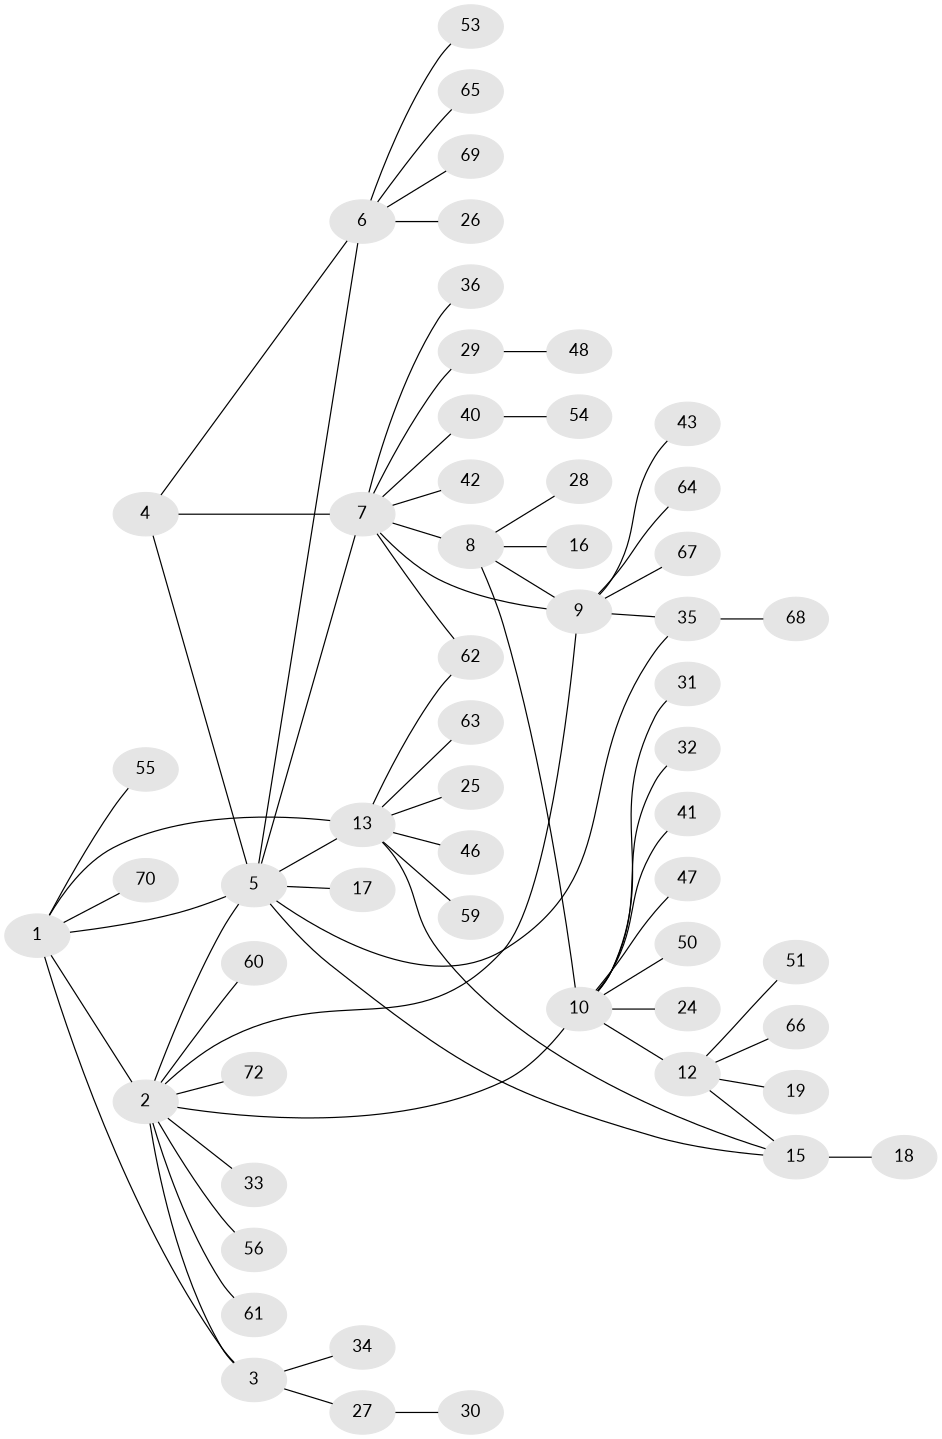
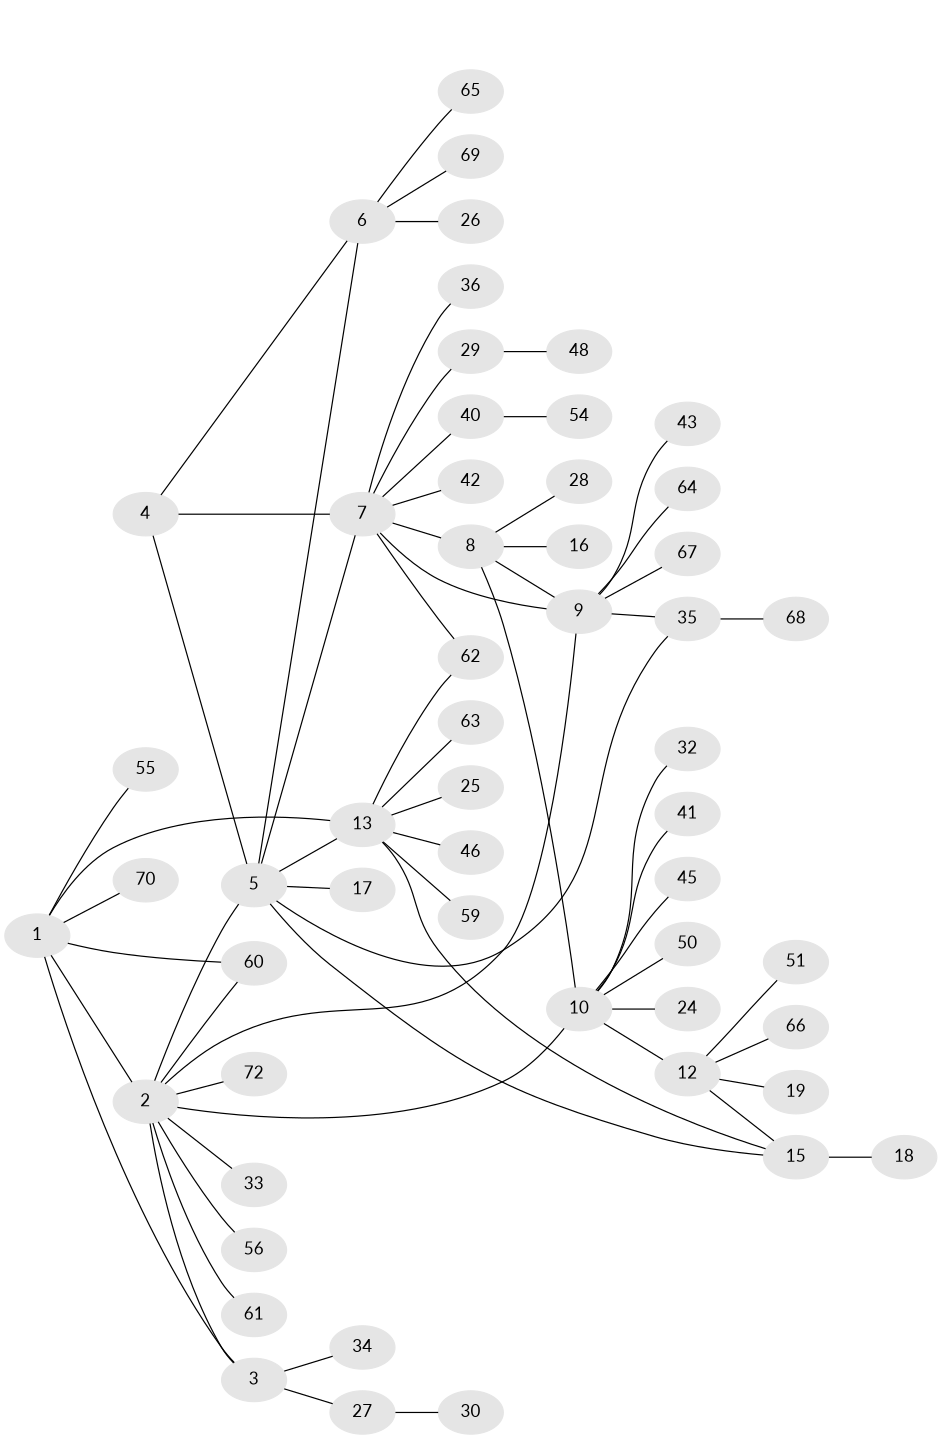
  graph {
    fontname=Lato
    rankdir=LR
    node [color=gray90 fontname=Lato style=filled]
    edge [fontname=Lato]
    1 [super="+23"]
    2 [super="+58"]
    3
    5 [super="+14"]
    13 [super="+52"]
    55
    70
    9 [super="+20"]
    10 [super="+11"]
    33
    56
    60
    61
    72
    27 [super="+38"]
    34
    6 [super="+37"]
    7 [super="+39"]
    15
    17
    35
    62
    25
    46
    59
    63
    43
    64
    67
    12 [super="+21"]
    24
-   31
    32
    41
-   45 [label=47]
+   45
    50
    30
    4
    26 [super="+49"]
-   53
    65
    69
    8 [super="+22"]
    29 [super="+44"]
    36
    40 [super="+47"]
    42
    18 [super="+57"]
    68
    16
    28
    48
    54 [super="+71"]
    19
    51
    66
    1 -- 2
    1 -- 3
-   1 -- 5
+   1 -- 60
    1 -- 13
    1 -- 55
    1 -- 70
    2 -- 3
    2 -- 5
    2 -- 9
    2 -- 10
    2 -- 33
    2 -- 56
    2 -- 60
    2 -- 61
    2 -- 72
    3 -- 27
    3 -- 34
    5 -- 13
    5 -- 6 [weight=2]
    5 -- 7
    5 -- 15
    5 -- 17
    5 -- 35
    13 -- 15
    13 -- 62
    13 -- 25
    13 -- 46
    13 -- 59
    13 -- 63
    9 -- 35
    9 -- 43
    9 -- 64
    9 -- 67
    10 -- 12 [weight=2]
    10 -- 24
-   10 -- 31
    10 -- 32
    10 -- 41
    10 -- 45
    10 -- 50
    27 -- 30
    6 -- 26
-   6 -- 53
    6 -- 65
    6 -- 69
    7 -- 9
    7 -- 62
    7 -- 8
    7 -- 29
    7 -- 36
    7 -- 40
    7 -- 42
    15 -- 18
    35 -- 68
    12 -- 15
    12 -- 19
    12 -- 51
    12 -- 66
    4 -- 5
    4 -- 6
    4 -- 7
    8 -- 9
    8 -- 10
    8 -- 16
    8 -- 28
    29 -- 48
    40 -- 54
  }
